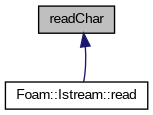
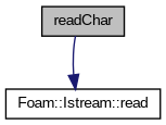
  digraph {
    rankdir=TB
    fontname="Liberation Sans"
    node [color=black fontname="Liberation Sans" fontsize=10 shape=record]
    n1 [fillcolor=grey75 fontcolor=black height=0.2 label=readChar style=filled width=0.4]
    n2 [height=0.2 label="Foam::Istream::read" width=0.4]
-   n2 -> n1 [color=midnightblue fontname="Liberation Sans" fontsize=10 labelfontname=FreeSans labelfontsize=10 style=solid]
+   n1 -> n2 [color=midnightblue fontname="Liberation Sans" fontsize=10 labelfontname=FreeSans labelfontsize=10 style=solid]
  }
